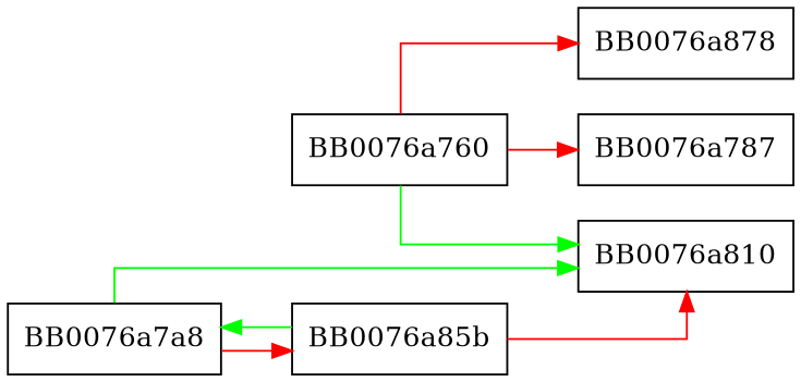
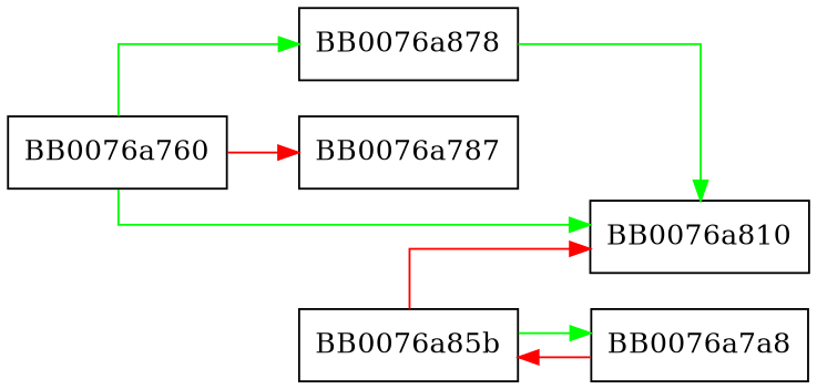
  digraph {
    rankdir=LR
    splines=ortho
    node [shape=box]
    edge [color=green]
    n1 [label=BB0076a878]
    BB0076a760
    BB0076a787
    BB0076a810
    BB0076a7a8
    n6 [label=BB0076a85b]
-   BB0076a760 -> n1 [color=red]
+   BB0076a760 -> n1
    BB0076a760 -> BB0076a787 [color=red]
    BB0076a760 -> BB0076a810
-   BB0076a7a8 -> BB0076a810
+   n1 -> BB0076a810
    BB0076a7a8 -> n6 [color=red]
    n6 -> BB0076a810 [color=red]
    n6 -> BB0076a7a8
  }
